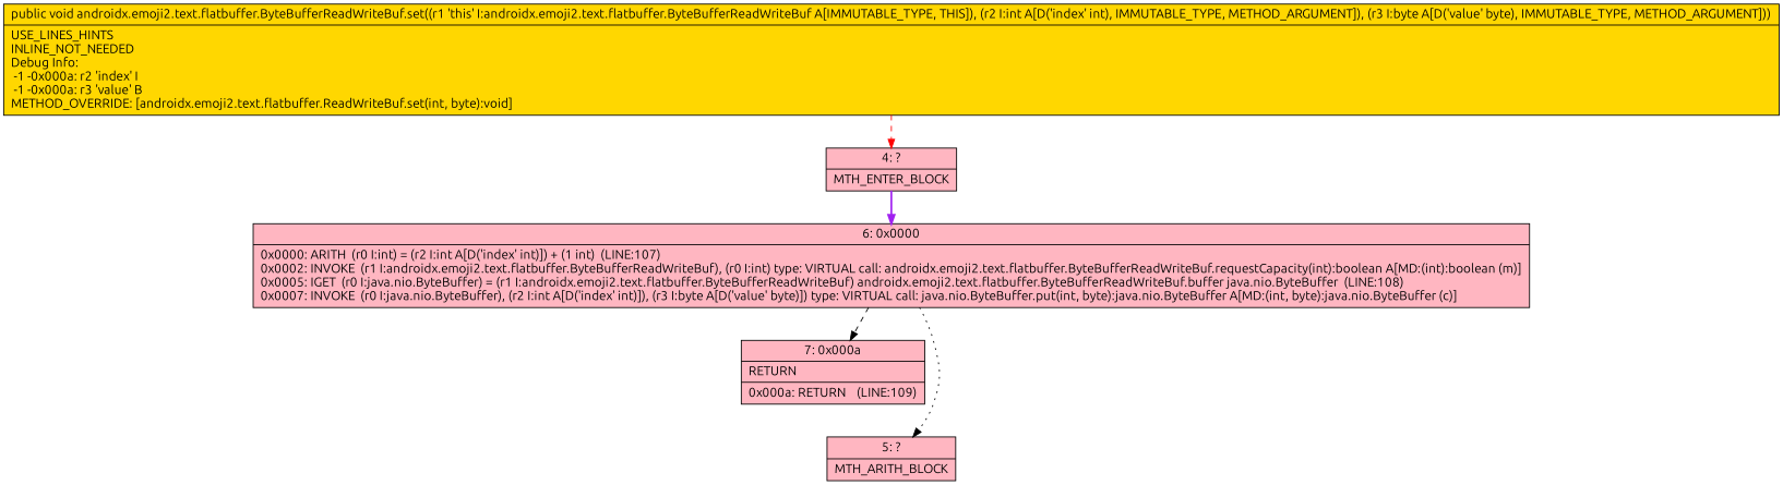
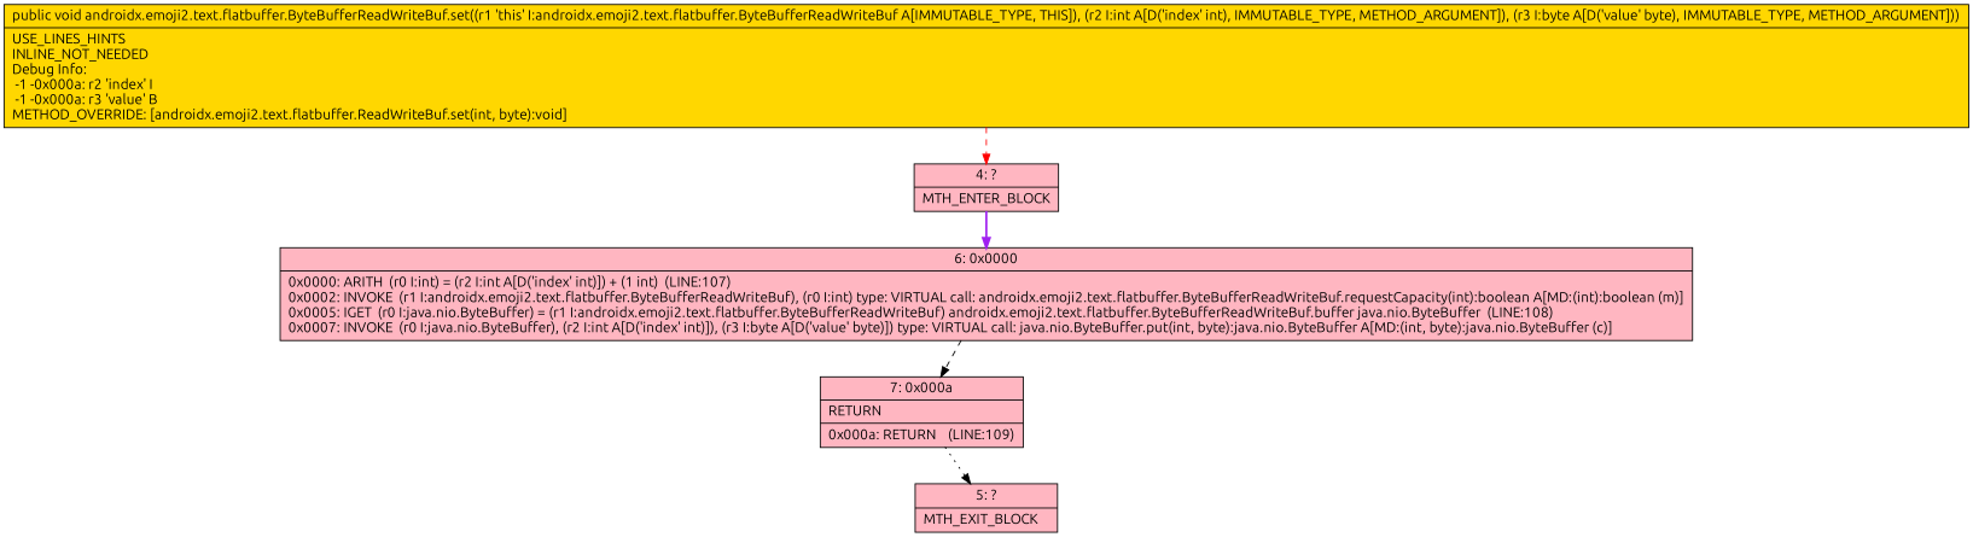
  digraph {
    fontname=Ubuntu
    node [fillcolor=lightpink fontname=Ubuntu shape=record style=filled]
    edge [color=black fontname=Ubuntu style=dashed]
    n1 [label="{4\:\ ?|MTH_ENTER_BLOCK\l}"]
    n2 [label="{6\:\ 0x0000|0x0000: ARITH  (r0 I:int) = (r2 I:int A[D('index' int)]) + (1 int)  (LINE:107)\l0x0002: INVOKE  (r1 I:androidx.emoji2.text.flatbuffer.ByteBufferReadWriteBuf), (r0 I:int) type: VIRTUAL call: androidx.emoji2.text.flatbuffer.ByteBufferReadWriteBuf.requestCapacity(int):boolean A[MD:(int):boolean (m)]\l0x0005: IGET  (r0 I:java.nio.ByteBuffer) = (r1 I:androidx.emoji2.text.flatbuffer.ByteBufferReadWriteBuf) androidx.emoji2.text.flatbuffer.ByteBufferReadWriteBuf.buffer java.nio.ByteBuffer  (LINE:108)\l0x0007: INVOKE  (r0 I:java.nio.ByteBuffer), (r2 I:int A[D('index' int)]), (r3 I:byte A[D('value' byte)]) type: VIRTUAL call: java.nio.ByteBuffer.put(int, byte):java.nio.ByteBuffer A[MD:(int, byte):java.nio.ByteBuffer (c)]\l}"]
    n3 [label="{7\:\ 0x000a|RETURN\l|0x000a: RETURN    (LINE:109)\l}"]
-   n4 [label="{5\:\ ?|MTH_ARITH_BLOCK\l}"]
+   n4 [label="{5\:\ ?|MTH_EXIT_BLOCK\l}"]
    n5 [fillcolor=gold label="{public void androidx.emoji2.text.flatbuffer.ByteBufferReadWriteBuf.set((r1 'this' I:androidx.emoji2.text.flatbuffer.ByteBufferReadWriteBuf A[IMMUTABLE_TYPE, THIS]), (r2 I:int A[D('index' int), IMMUTABLE_TYPE, METHOD_ARGUMENT]), (r3 I:byte A[D('value' byte), IMMUTABLE_TYPE, METHOD_ARGUMENT]))  | USE_LINES_HINTS\lINLINE_NOT_NEEDED\lDebug Info:\l  \-1 \-0x000a: r2 'index' I\l  \-1 \-0x000a: r3 'value' B\lMETHOD_OVERRIDE: [androidx.emoji2.text.flatbuffer.ReadWriteBuf.set(int, byte):void]\l}"]
    n1 -> n2 [color=purple style=bold]
    n2 -> n3
-   n2 -> n4 [style=dotted]
+   n3 -> n4 [style=dotted]
    n5 -> n1 [color=red]
  }
